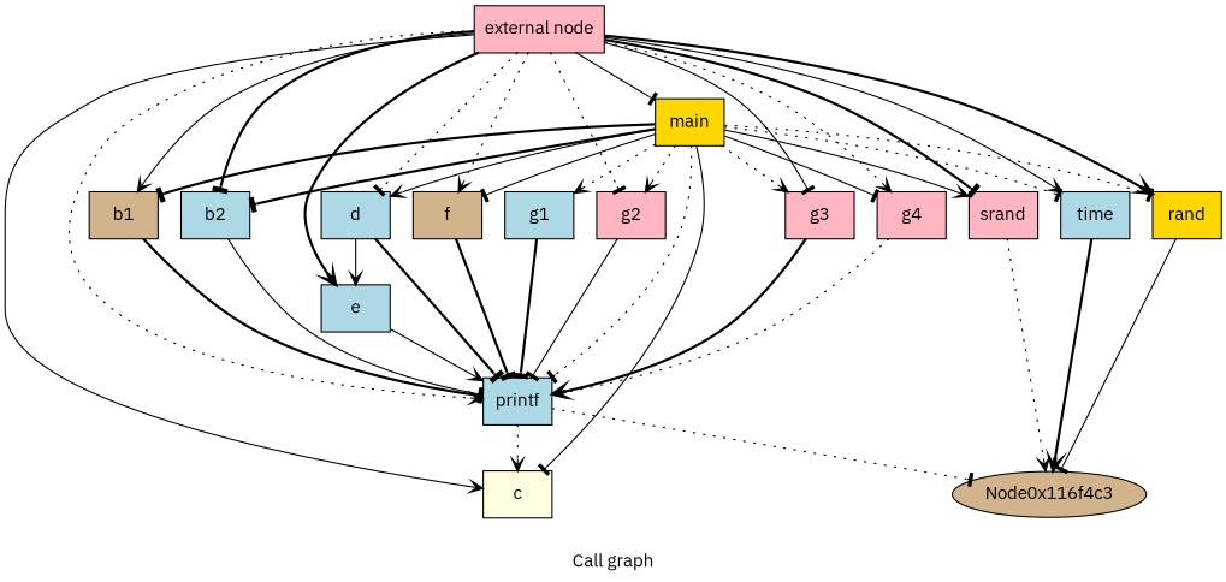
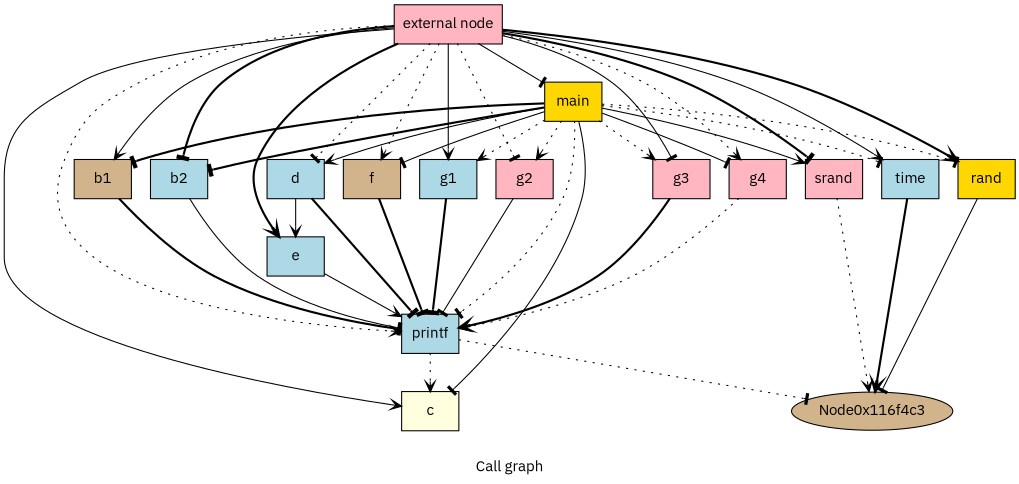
  digraph {
    fontname="IBM Plex Sans"
    label="Call graph"
    node [fillcolor=lightblue fontname="IBM Plex Sans" shape=record style=filled]
    edge [arrowhead=tee fontname="IBM Plex Sans" style=solid]
    n1 [fillcolor=lightpink label="{external node}"]
    n2 [fillcolor=tan label="{b1}"]
    n3 [label="{printf}"]
    n4 [label="{b2}"]
    n5 [fillcolor=lightyellow label="{c}"]
    n6 [label="{e}"]
    n7 [label="{d}"]
    n8 [fillcolor=tan label="{f}"]
    n9 [label="{g1}"]
    n10 [fillcolor=lightpink label="{g2}"]
    n11 [fillcolor=lightpink label="{g3}"]
    n12 [fillcolor=lightpink label="{g4}"]
    n13 [fillcolor=gold label="{main}"]
    n14 [fillcolor=lightpink label="{srand}"]
    n15 [label="{time}"]
    n16 [fillcolor=gold label="{rand}"]
    n17 [fillcolor=tan label=Node0x116f4c3 shape=""]
    n1 -> n2 [arrowhead=vee]
    n1 -> n3 [arrowhead=vee style=dotted]
    n1 -> n4 [style=bold]
    n1 -> n5 [arrowhead=vee]
    n1 -> n6 [arrowhead=vee style=bold]
    n1 -> n7 [style=dotted]
    n1 -> n8 [arrowhead=vee style=dotted]
+   n1 -> n9 [arrowhead=vee]
    n1 -> n10 [style=dotted]
    n1 -> n11
    n1 -> n12 [arrowhead=vee style=dotted]
    n1 -> n13
    n1 -> n14 [style=bold]
    n1 -> n15 [arrowhead=vee]
    n1 -> n16 [arrowhead=vee style=bold]
    n2 -> n3 [style=bold]
    n3 -> n5 [arrowhead=vee style=dotted]
    n3 -> n17 [style=dotted]
    n4 -> n3
    n6 -> n3 [arrowhead=vee]
    n7 -> n3 [style=bold]
    n7 -> n6 [arrowhead=vee]
    n8 -> n3 [style=bold]
    n9 -> n3 [style=bold]
    n10 -> n3
    n11 -> n3 [arrowhead=vee style=bold]
    n12 -> n3 [arrowhead=vee style=dotted]
    n13 -> n2 [style=bold]
    n13 -> n3 [style=dotted]
    n13 -> n4 [style=bold]
    n13 -> n5
    n13 -> n7 [arrowhead=vee]
    n13 -> n8
    n13 -> n9 [arrowhead=vee style=dotted]
    n13 -> n10 [arrowhead=vee style=dotted]
    n13 -> n11 [arrowhead=vee style=dotted]
    n13 -> n12
    n13 -> n14 [arrowhead=vee]
    n13 -> n15 [style=dotted]
    n13 -> n16 [style=dotted]
    n14 -> n17 [arrowhead=vee style=dotted]
    n15 -> n17 [arrowhead=vee style=bold]
    n16 -> n17
  }
